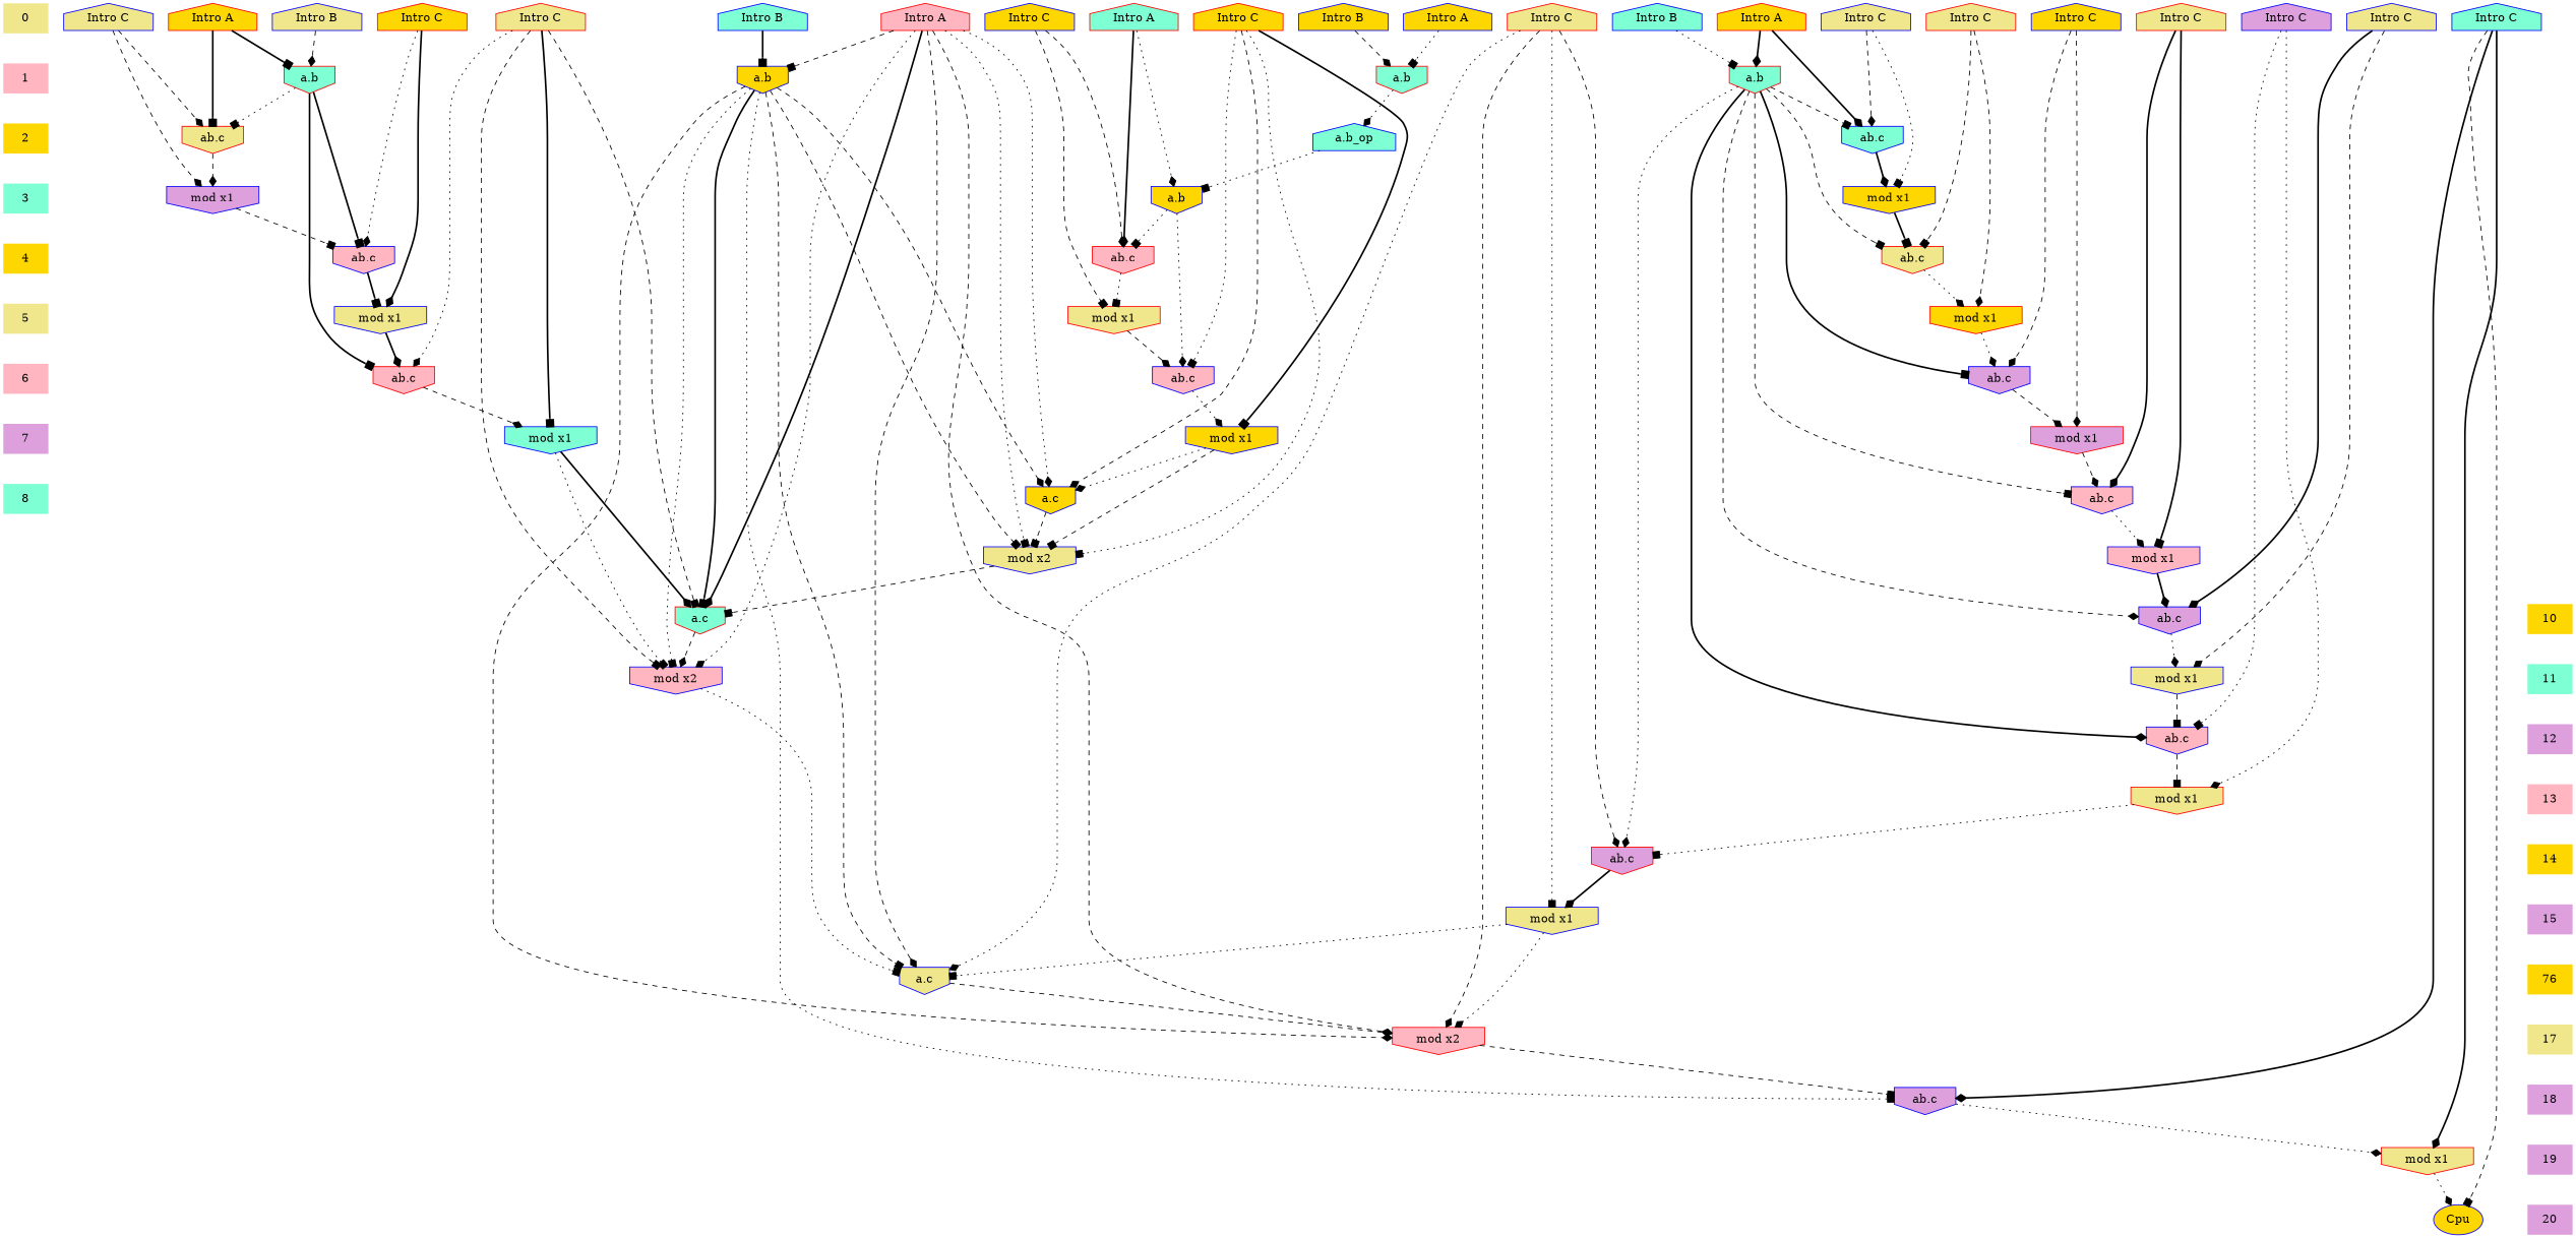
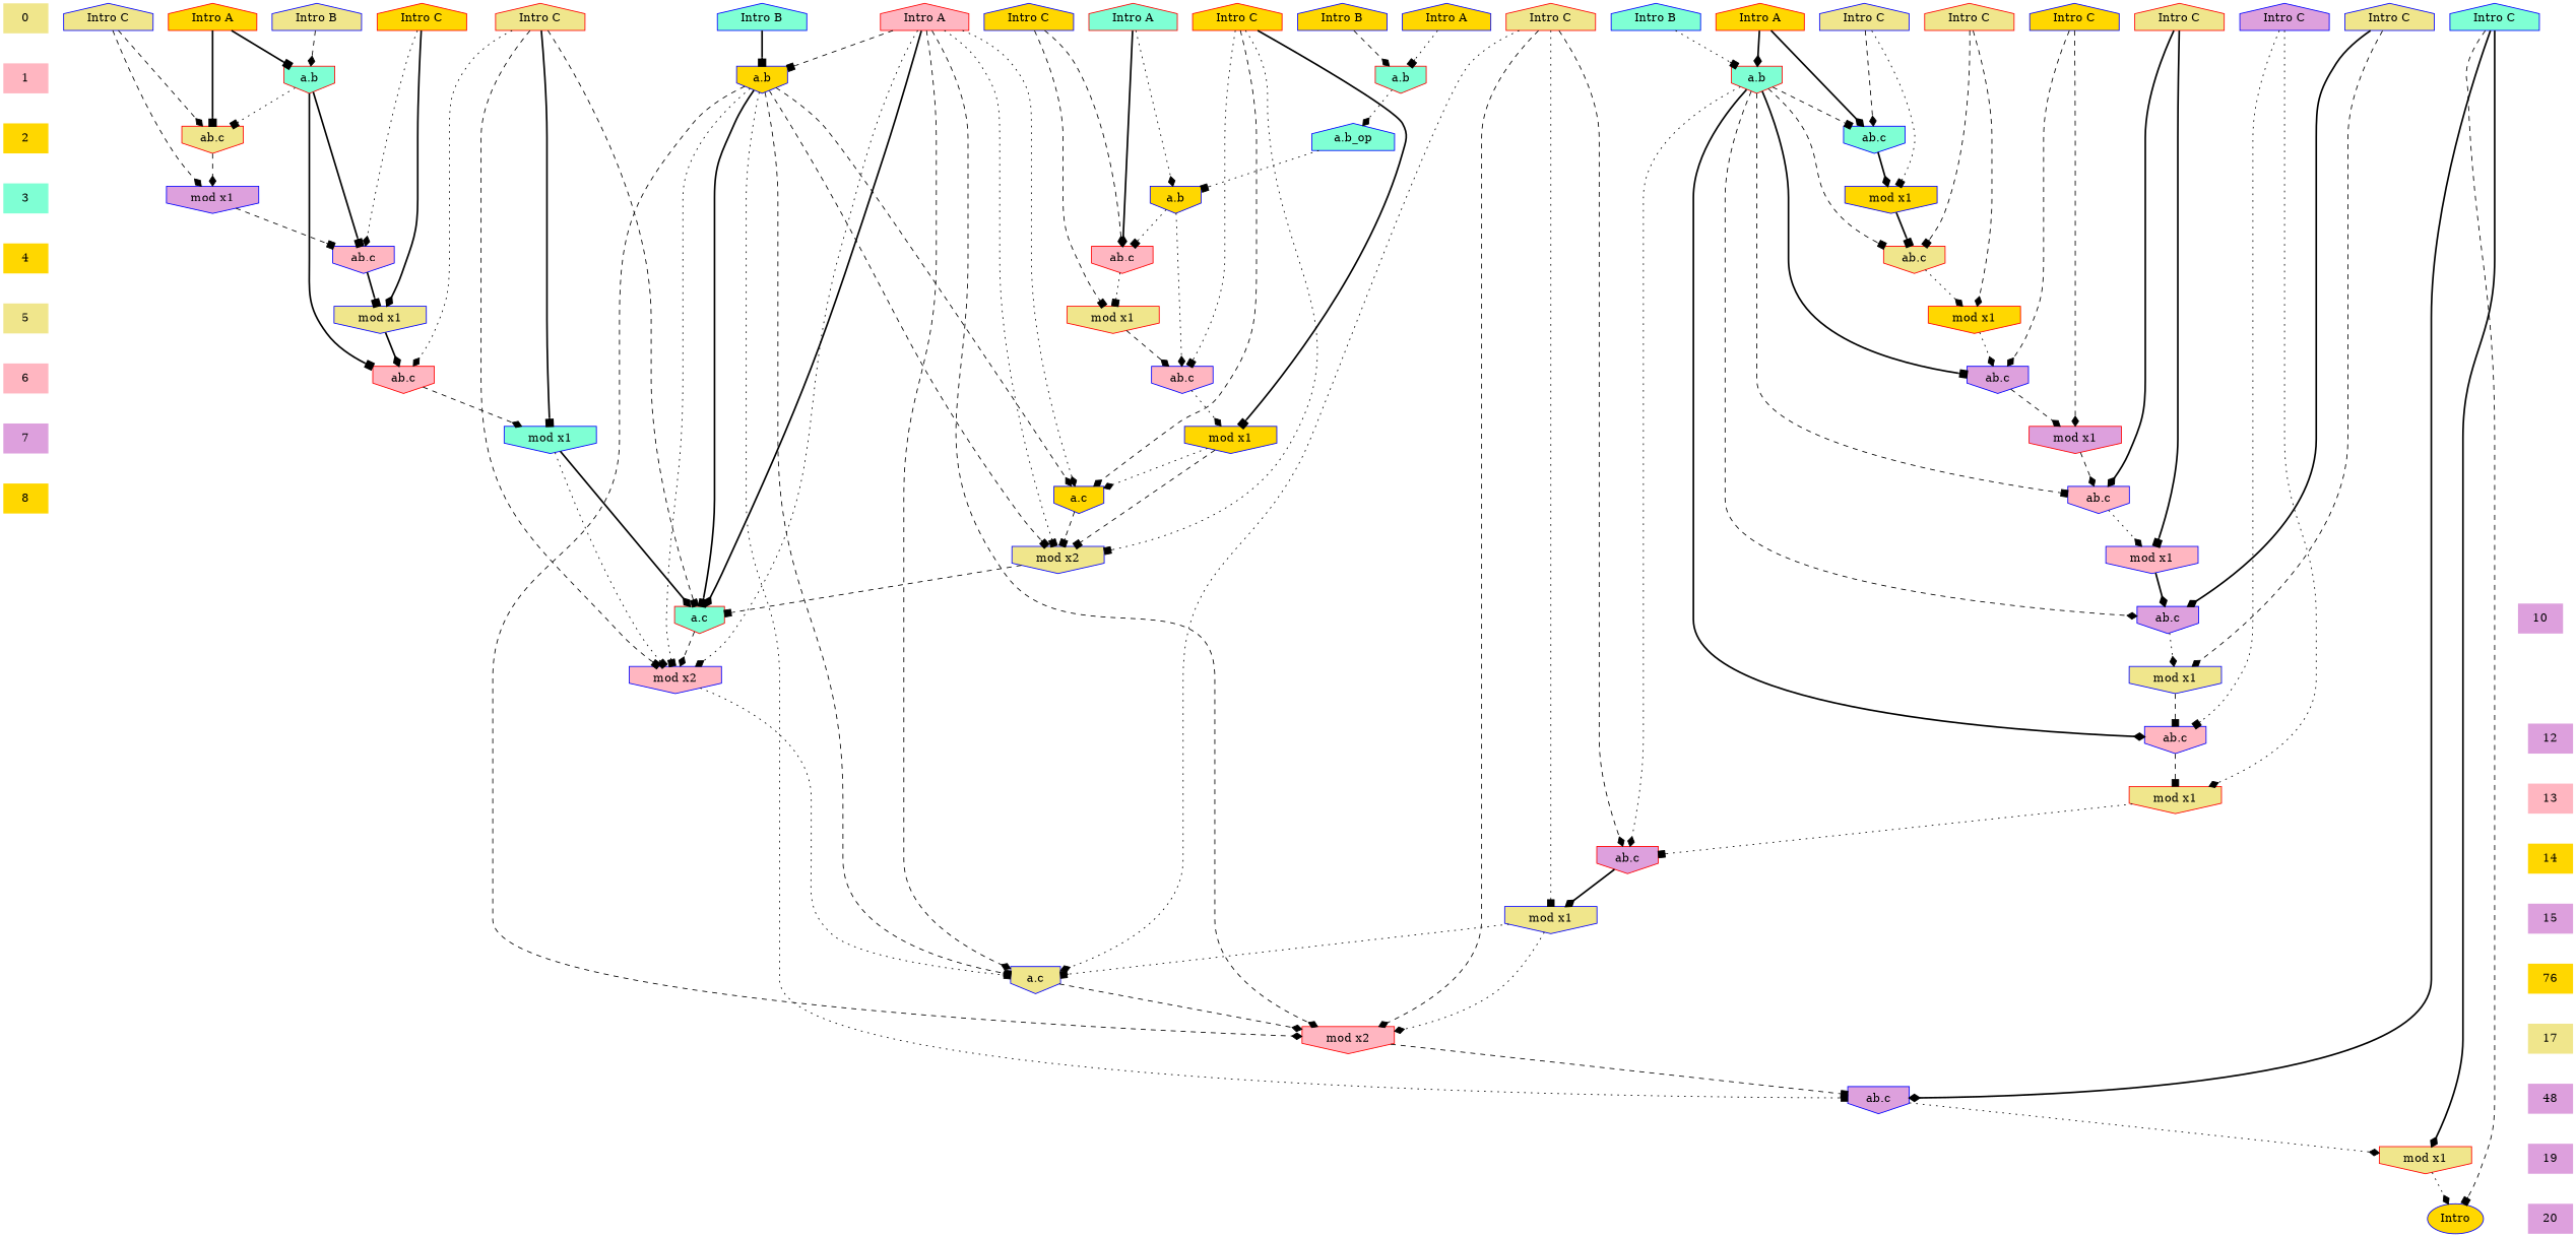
  digraph {
    ranksep=.5
    node [color=blue fillcolor=khaki shape=invhouse style=filled]
    edge [style=dashed arrowhead=diamond]
    0 [shape=plaintext]
    n2 [color=red fillcolor=aquamarine label="Intro A" shape=house]
    n3 [fillcolor=aquamarine label="Intro B" shape=house]
    n4 [fillcolor=gold label="Intro B" shape=house]
    n5 [color=red fillcolor=lightpink label="Intro A" shape=house]
    n6 [fillcolor=gold label="Intro A" shape=house]
    n7 [color=red fillcolor=gold label="Intro A" shape=house]
    n8 [color=red fillcolor=gold label="Intro A" shape=house]
    n9 [label="Intro B" shape=house]
    n10 [fillcolor=aquamarine label="Intro B" shape=house]
    n11 [color=red label="Intro C" shape=house]
    n12 [color=red fillcolor=gold label="Intro C" shape=house]
    n13 [fillcolor=gold label="Intro C" shape=house]
    n14 [color=red label="Intro C" shape=house]
    n15 [fillcolor=plum label="Intro C" shape=house]
    n16 [label="Intro C" shape=house]
    n17 [color=red label="Intro C" shape=house]
    n18 [label="Intro C" shape=house]
    n19 [color=red label="Intro C" shape=house]
    n20 [fillcolor=gold label="Intro C" shape=house]
    n21 [label="Intro C" shape=house]
    n22 [fillcolor=aquamarine label="Intro C" shape=house]
    n23 [color=red fillcolor=gold label="Intro C" shape=house]
    1 [color=red fillcolor=lightpink shape=plaintext]
    n25 [color=red fillcolor=aquamarine label="a.b"]
    n26 [color=red fillcolor=aquamarine label="a.b"]
    n27 [color=red fillcolor=aquamarine label="a.b"]
    n28 [fillcolor=gold label="a.b"]
    2 [fillcolor=gold shape=plaintext]
    n30 [fillcolor=aquamarine label="ab.c"]
    n31 [color=red label="ab.c"]
    n32 [fillcolor=aquamarine label="a.b_op" shape=house]
    3 [fillcolor=aquamarine shape=plaintext]
    n34 [fillcolor=plum label="mod x1"]
    n35 [fillcolor=gold label="mod x1"]
    n36 [fillcolor=gold label="a.b"]
    4 [color=red fillcolor=gold shape=plaintext]
    n38 [fillcolor=lightpink label="ab.c"]
    n39 [color=red label="ab.c"]
    n40 [color=red fillcolor=lightpink label="ab.c"]
    5 [color=red shape=plaintext]
    n42 [label="mod x1"]
    n43 [color=red fillcolor=gold label="mod x1"]
    n44 [color=red label="mod x1"]
    6 [color=red fillcolor=lightpink shape=plaintext]
    n46 [color=red fillcolor=lightpink label="ab.c"]
    n47 [fillcolor=plum label="ab.c"]
    n48 [fillcolor=lightpink label="ab.c"]
    7 [fillcolor=plum shape=plaintext]
    n50 [fillcolor=aquamarine label="mod x1"]
    n51 [color=red fillcolor=plum label="mod x1"]
    n52 [fillcolor=gold label="mod x1"]
-   8 [fillcolor=aquamarine shape=plaintext]
+   8 [fillcolor=gold shape=plaintext]
    n54 [fillcolor=lightpink label="ab.c"]
    n55 [fillcolor=gold label="a.c"]
    n56 [fillcolor=lightpink label="mod x1"]
    n57 [label="mod x2"]
-   10 [fillcolor=gold shape=plaintext]
+   10 [fillcolor=plum shape=plaintext]
    n59 [fillcolor=plum label="ab.c"]
    n60 [color=red fillcolor=aquamarine label="a.c"]
-   11 [fillcolor=aquamarine shape=plaintext]
    n62 [label="mod x1"]
    n63 [fillcolor=lightpink label="mod x2"]
    12 [color=red fillcolor=plum shape=plaintext]
    n65 [fillcolor=lightpink label="ab.c"]
    13 [fillcolor=lightpink shape=plaintext]
    n67 [color=red label="mod x1"]
    14 [color=red fillcolor=gold shape=plaintext]
    n69 [color=red fillcolor=plum label="ab.c"]
    15 [fillcolor=plum shape=plaintext]
    n71 [label="mod x1"]
    n72 [fillcolor=gold label=76 shape=plaintext]
    n73 [label="a.c"]
    17 [shape=plaintext]
    n75 [color=red fillcolor=lightpink label="mod x2"]
-   18 [fillcolor=plum shape=plaintext]
+   18 [fillcolor=plum shape=plaintext label=48]
    n77 [fillcolor=plum label="ab.c"]
    19 [color=red fillcolor=plum shape=plaintext]
    n79 [color=red label="mod x1"]
    20 [color=red fillcolor=plum shape=plaintext]
-   n81 [fillcolor=gold label=Cpu shape=""]
+   n81 [fillcolor=gold label=Intro shape=""]
    subgraph sub_1 {
      rank=same
      0
      n2
      n3
      n4
      n5
      n6
      n7
      n8
      n9
      n10
      n11
      n12
      n13
      n14
      n15
      n16
      n17
      n18
      n19
      n20
      n21
      n22
      n23
    }
    subgraph sub_2 {
      rank=same
      1
      n25
      n26
      n27
      n28
    }
    subgraph sub_3 {
      rank=same
      2
      n30
      n31
      n32
    }
    subgraph sub_4 {
      rank=same
      3
      n34
      n35
      n36
    }
    subgraph sub_5 {
      rank=same
      4
      n38
      n39
      n40
    }
    subgraph sub_6 {
      rank=same
      5
      n42
      n43
      n44
    }
    subgraph sub_7 {
      rank=same
      6
      n46
      n47
      n48
    }
    subgraph sub_8 {
      rank=same
      7
      n50
      n51
      n52
    }
    subgraph sub_9 {
      rank=same
      8
      n54
      n55
    }
    subgraph sub_10 {
      rank=same
      n56
      n57
    }
    subgraph sub_11 {
      rank=same
      10
      n59
      n60
    }
    subgraph sub_12 {
      rank=same
-     11
      n62
      n63
    }
    subgraph sub_13 {
      rank=same
      12
      n65
    }
    subgraph sub_14 {
      rank=same
      13
      n67
    }
    subgraph sub_15 {
      rank=same
      14
      n69
    }
    subgraph sub_16 {
      rank=same
      15
      n71
    }
    subgraph sub_17 {
      rank=same
      n72
      n73
    }
    subgraph sub_18 {
      rank=same
      17
      n75
    }
    subgraph sub_19 {
      rank=same
      18
      n77
    }
    subgraph sub_20 {
      rank=same
      19
      n79
    }
    subgraph sub_21 {
      rank=same
      20
      n81
    }
    0 -> 1 [style=invis arrowhead=""]
    n2 -> n36 [style=dotted]
    n2 -> n40 [style=bold]
    n3 -> n28 [arrowhead=box style=bold]
    n4 -> n25
    n5 -> n28 [arrowhead=box]
    n5 -> n55 [style=dotted]
    n5 -> n57 [arrowhead=box style=dotted]
    n5 -> n60 [style=bold]
    n5 -> n63 [style=dotted]
    n5 -> n73
    n5 -> n75
    n6 -> n25 [arrowhead=box style=dotted]
    n7 -> n27 [style=bold]
    n7 -> n30 [style=bold]
    n8 -> n26 [arrowhead=box style=bold]
    n8 -> n31 [arrowhead=box style=bold]
    n9 -> n26
    n10 -> n27 [arrowhead=box style=dotted]
    n11 -> n39 [arrowhead=box]
    n11 -> n43
    n12 -> n48 [arrowhead=box style=dotted]
    n12 -> n52 [arrowhead=box style=bold]
    n12 -> n55
    n12 -> n57 [arrowhead=box style=dotted]
    n13 -> n47
    n13 -> n51
    n14 -> n54 [style=bold]
    n14 -> n56 [arrowhead=box style=bold]
    n15 -> n65 [arrowhead=box style=dotted]
    n15 -> n67 [style=dotted]
    n16 -> n59 [style=bold]
    n16 -> n62
    n17 -> n46 [style=dotted]
    n17 -> n50 [arrowhead=box style=bold]
    n17 -> n60 [arrowhead=box]
    n17 -> n63 [arrowhead=box]
    n18 -> n31
    n18 -> n34
    n19 -> n69
    n19 -> n71 [arrowhead=box style=dotted]
    n19 -> n73 [style=dotted]
    n19 -> n75
    n20 -> n40
    n20 -> n44 [arrowhead=box]
    n21 -> n30
    n21 -> n35 [arrowhead=box style=dotted]
    n22 -> n77 [style=bold]
    n22 -> n79 [style=bold]
    n22 -> n81 [arrowhead=box]
    n23 -> n38 [style=dotted]
    n23 -> n42 [style=bold]
    1 -> 2 [style=invis arrowhead=""]
    n25 -> n32 [style=dotted]
    n26 -> n31 [arrowhead=box style=dotted]
    n26 -> n38 [arrowhead=box style=bold]
    n26 -> n46 [arrowhead=box style=bold]
    n27 -> n30 [arrowhead=box]
    n27 -> n39 [arrowhead=box]
    n27 -> n47 [arrowhead=box style=bold]
    n27 -> n54 [arrowhead=box]
    n27 -> n59
    n27 -> n65 [style=bold]
    n27 -> n69 [style=dotted]
    n28 -> n55
    n28 -> n57 [arrowhead=box]
    n28 -> n60 [arrowhead=box style=bold]
    n28 -> n63 [arrowhead=box style=dotted]
    n28 -> n73 [arrowhead=box]
    n28 -> n75
    n28 -> n77 [arrowhead=box style=dotted]
    2 -> 3 [style=invis arrowhead=""]
    n30 -> n35 [style=bold]
    n31 -> n34
    n32 -> n36 [arrowhead=box style=dotted]
    3 -> 4 [style=invis arrowhead=""]
    n34 -> n38 [arrowhead=box]
    n35 -> n39 [arrowhead=box style=bold]
    n36 -> n40 [arrowhead=box style=dotted]
    n36 -> n48 [style=dotted]
    4 -> 5 [style=invis arrowhead=""]
    n38 -> n42 [arrowhead=box style=bold]
    n39 -> n43 [style=dotted]
    n40 -> n44 [arrowhead=box style=dotted]
    5 -> 6 [style=invis arrowhead=""]
    n42 -> n46 [style=bold]
    n43 -> n47 [style=dotted]
    n44 -> n48
    6 -> 7 [style=invis arrowhead=""]
    n46 -> n50
    n47 -> n51
    n48 -> n52 [style=dotted]
    7 -> 8 [style=invis arrowhead=""]
    n50 -> n60 [style=bold]
    n50 -> n63 [arrowhead=box style=dotted]
    n51 -> n54
    n52 -> n55 [style=dotted]
    n52 -> n57 [arrowhead=box]
    n54 -> n56 [style=dotted]
    n55 -> n57 [arrowhead=box]
    n56 -> n59 [style=bold]
    n57 -> n60 [arrowhead=box]
-   10 -> 11 [style=invis arrowhead=""]
    n59 -> n62 [style=dotted]
    n60 -> n63
-   11 -> 12 [style=invis arrowhead=""]
    n62 -> n65 [arrowhead=box]
    n63 -> n73 [arrowhead=box style=dotted]
    12 -> 13 [style=invis arrowhead=""]
    n65 -> n67 [arrowhead=box]
    13 -> 14 [style=invis arrowhead=""]
    n67 -> n69 [arrowhead=box style=dotted]
    14 -> 15 [style=invis arrowhead=""]
    n69 -> n71 [style=bold]
    15 -> n72 [style=invis arrowhead=""]
    n71 -> n73 [arrowhead=box style=dotted]
    n71 -> n75 [style=dotted]
    n72 -> 17 [style=invis arrowhead=""]
    n73 -> n75
    17 -> 18 [style=invis arrowhead=""]
    n75 -> n77 [arrowhead=box]
    18 -> 19 [style=invis arrowhead=""]
    n77 -> n79 [style=dotted]
    19 -> 20 [style=invis arrowhead=""]
    n79 -> n81 [style=dotted]
  }
